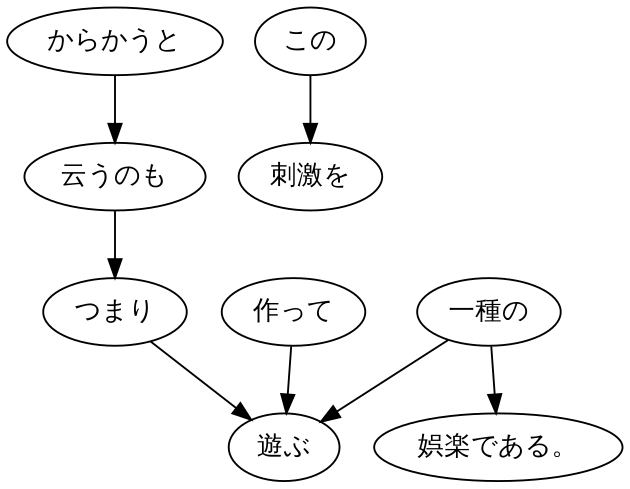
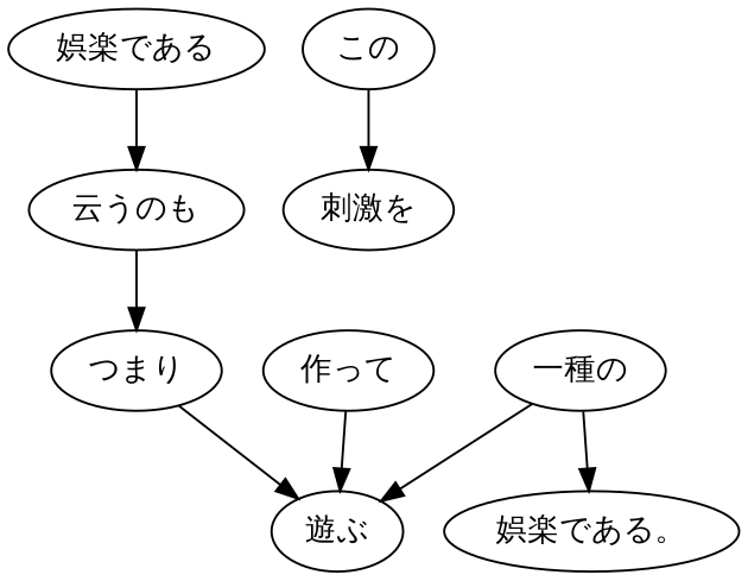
  digraph {
-   n1 [label="からかうと"]
+   n1 [label="娯楽である"]
    n2 [label="云うのも"]
    n3 [label="つまり"]
    n4 [label="遊ぶ"]
    n5 [label="この"]
    n6 [label="刺激を"]
    n7 [label="作って"]
    n8 [label="一種の"]
    n9 [label="娯楽である。"]
    n1 -> n2
    n2 -> n3
    n3 -> n4
    n5 -> n6
    n7 -> n4
    n8 -> n4
    n8 -> n9
  }
